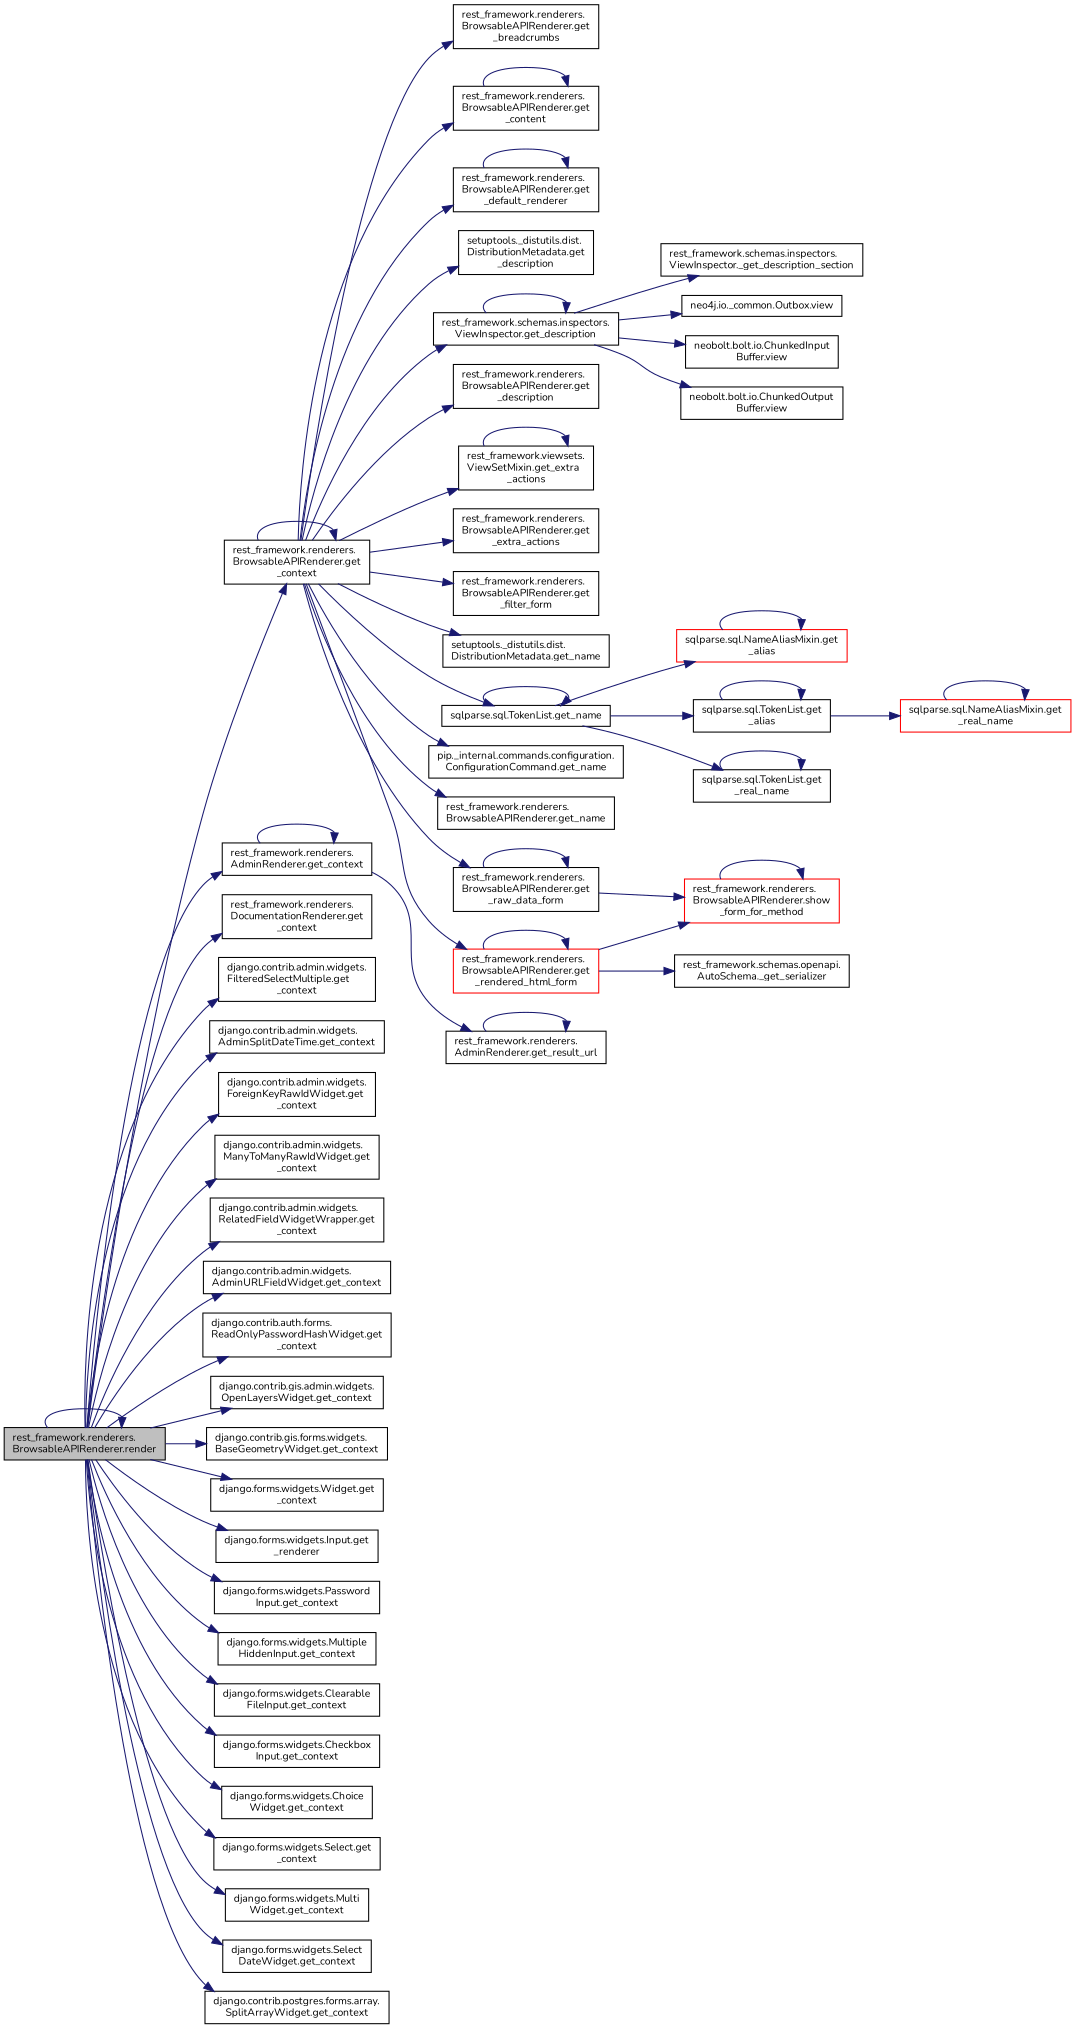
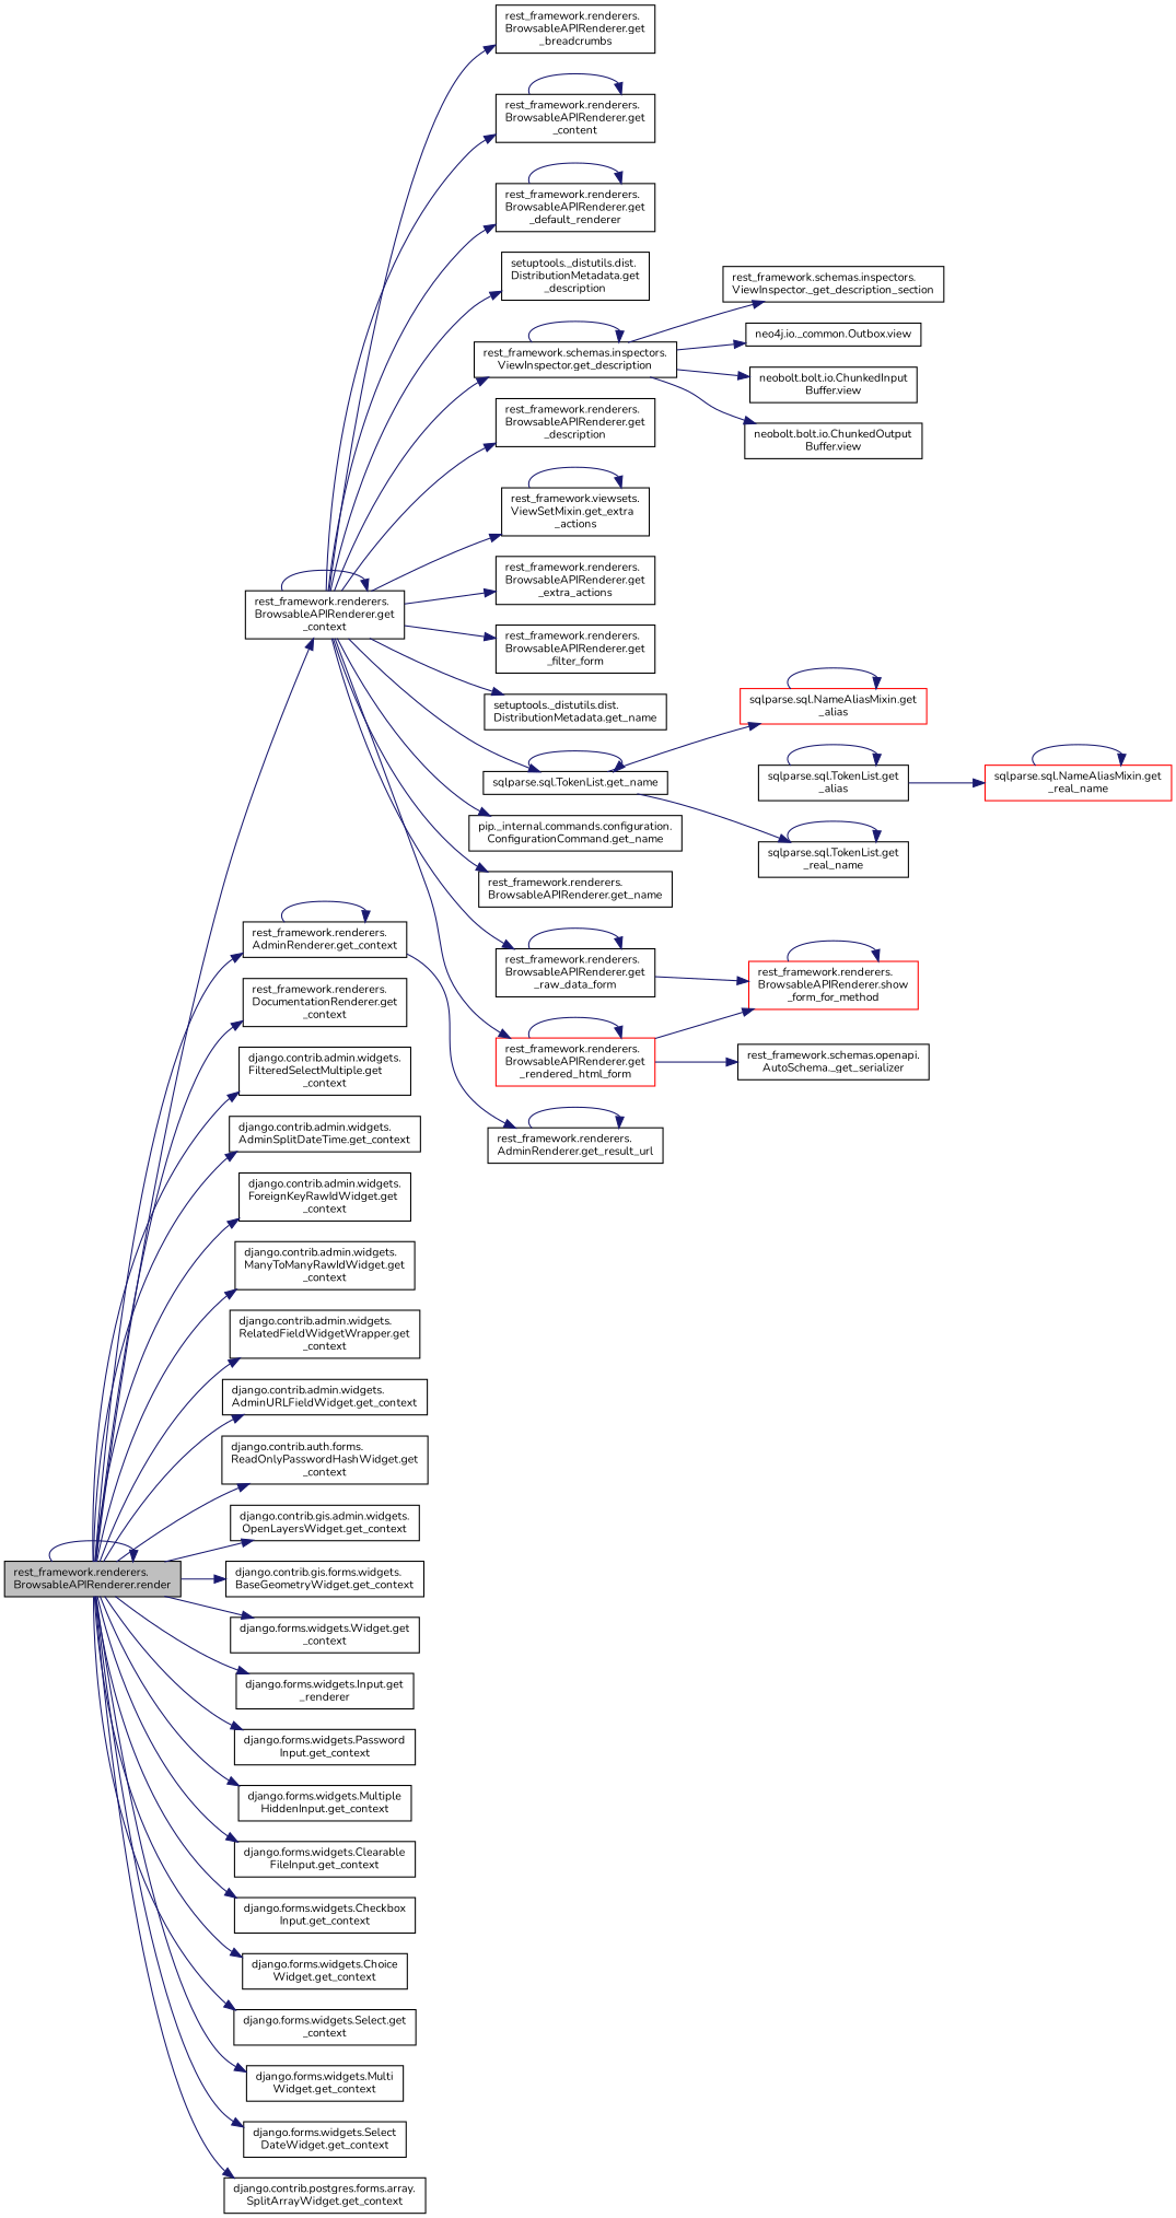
  digraph {
    fontname=Nunito
    rankdir=LR
    node [color=black fillcolor=white fontname=Nunito fontsize=10 shape=record style=filled]
    edge [color=midnightblue fontname=Nunito fontsize=10 labelfontname=Helvetica labelfontsize=10 style=solid]
    n1 [fillcolor=grey75 fontcolor=black height=0.2 label="rest_framework.renderers.\lBrowsableAPIRenderer.render" width=0.4]
    n2 [height=0.2 label="rest_framework.renderers.\lBrowsableAPIRenderer.get\l_context" width=0.4]
    n3 [height=0.2 label="rest_framework.renderers.\lAdminRenderer.get_context" width=0.4]
    n4 [height=0.2 label="rest_framework.renderers.\lDocumentationRenderer.get\l_context" width=0.4]
    n5 [height=0.2 label="django.contrib.admin.widgets.\lFilteredSelectMultiple.get\l_context" width=0.4]
    n6 [height=0.2 label="django.contrib.admin.widgets.\lAdminSplitDateTime.get_context" width=0.4]
    n7 [height=0.2 label="django.contrib.admin.widgets.\lForeignKeyRawIdWidget.get\l_context" width=0.4]
    n8 [height=0.2 label="django.contrib.admin.widgets.\lManyToManyRawIdWidget.get\l_context" width=0.4]
    n9 [height=0.2 label="django.contrib.admin.widgets.\lRelatedFieldWidgetWrapper.get\l_context" width=0.4]
    n10 [height=0.2 label="django.contrib.admin.widgets.\lAdminURLFieldWidget.get_context" width=0.4]
    n11 [height=0.2 label="django.contrib.auth.forms.\lReadOnlyPasswordHashWidget.get\l_context" width=0.4]
    n12 [height=0.2 label="django.contrib.gis.admin.widgets.\lOpenLayersWidget.get_context" width=0.4]
    n13 [height=0.2 label="django.contrib.gis.forms.widgets.\lBaseGeometryWidget.get_context" width=0.4]
    n14 [height=0.2 label="django.forms.widgets.Widget.get\l_context" width=0.4]
    n15 [height=0.2 label="django.forms.widgets.Input.get\l_renderer" width=0.4]
    n16 [height=0.2 label="django.forms.widgets.Password\lInput.get_context" width=0.4]
    n17 [height=0.2 label="django.forms.widgets.Multiple\lHiddenInput.get_context" width=0.4]
    n18 [height=0.2 label="django.forms.widgets.Clearable\lFileInput.get_context" width=0.4]
    n19 [height=0.2 label="django.forms.widgets.Checkbox\lInput.get_context" width=0.4]
    n20 [height=0.2 label="django.forms.widgets.Choice\lWidget.get_context" width=0.4]
    n21 [height=0.2 label="django.forms.widgets.Select.get\l_context" width=0.4]
    n22 [height=0.2 label="django.forms.widgets.Multi\lWidget.get_context" width=0.4]
    n23 [height=0.2 label="django.forms.widgets.Select\lDateWidget.get_context" width=0.4]
    n24 [height=0.2 label="django.contrib.postgres.forms.array.\lSplitArrayWidget.get_context" width=0.4]
    n25 [height=0.2 label="rest_framework.renderers.\lBrowsableAPIRenderer.get\l_breadcrumbs" width=0.4]
    n26 [height=0.2 label="rest_framework.renderers.\lBrowsableAPIRenderer.get\l_content" width=0.4]
    n27 [height=0.2 label="rest_framework.renderers.\lBrowsableAPIRenderer.get\l_default_renderer" width=0.4]
    n28 [height=0.2 label="setuptools._distutils.dist.\lDistributionMetadata.get\l_description" width=0.4]
    n29 [height=0.2 label="rest_framework.schemas.inspectors.\lViewInspector.get_description" width=0.4]
    n30 [height=0.2 label="rest_framework.renderers.\lBrowsableAPIRenderer.get\l_description" width=0.4]
    n31 [height=0.2 label="rest_framework.viewsets.\lViewSetMixin.get_extra\l_actions" width=0.4]
    n32 [height=0.2 label="rest_framework.renderers.\lBrowsableAPIRenderer.get\l_extra_actions" width=0.4]
    n33 [height=0.2 label="rest_framework.renderers.\lBrowsableAPIRenderer.get\l_filter_form" width=0.4]
    n34 [height=0.2 label="setuptools._distutils.dist.\lDistributionMetadata.get_name" width=0.4]
    n35 [height=0.2 label="sqlparse.sql.TokenList.get_name" width=0.4]
    n36 [height=0.2 label="pip._internal.commands.configuration.\lConfigurationCommand.get_name" width=0.4]
    n37 [height=0.2 label="rest_framework.renderers.\lBrowsableAPIRenderer.get_name" width=0.4]
    n38 [height=0.2 label="rest_framework.renderers.\lBrowsableAPIRenderer.get\l_raw_data_form" width=0.4]
    n39 [color=red height=0.2 label="rest_framework.renderers.\lBrowsableAPIRenderer.get\l_rendered_html_form" width=0.4]
    n40 [height=0.2 label="rest_framework.renderers.\lAdminRenderer.get_result_url" width=0.4]
    n41 [height=0.2 label="rest_framework.schemas.inspectors.\lViewInspector._get_description_section" width=0.4]
    n42 [height=0.2 label="neo4j.io._common.Outbox.view" width=0.4]
    n43 [height=0.2 label="neobolt.bolt.io.ChunkedInput\lBuffer.view" width=0.4]
    n44 [height=0.2 label="neobolt.bolt.io.ChunkedOutput\lBuffer.view" width=0.4]
    n45 [color=red height=0.2 label="sqlparse.sql.NameAliasMixin.get\l_alias" width=0.4]
    n46 [height=0.2 label="sqlparse.sql.TokenList.get\l_alias" width=0.4]
    n47 [height=0.2 label="sqlparse.sql.TokenList.get\l_real_name" width=0.4]
    n48 [color=red height=0.2 label="rest_framework.renderers.\lBrowsableAPIRenderer.show\l_form_for_method" width=0.4]
    n49 [height=0.2 label="rest_framework.schemas.openapi.\lAutoSchema._get_serializer" width=0.4]
    n50 [color=red height=0.2 label="sqlparse.sql.NameAliasMixin.get\l_real_name" width=0.4]
    n1 -> n1
    n1 -> n2
    n1 -> n3
    n1 -> n4
    n1 -> n5
    n1 -> n6
    n1 -> n7
    n1 -> n8
    n1 -> n9
    n1 -> n10
    n1 -> n11
    n1 -> n12
    n1 -> n13
    n1 -> n14
    n1 -> n15
    n1 -> n16
    n1 -> n17
    n1 -> n18
    n1 -> n19
    n1 -> n20
    n1 -> n21
    n1 -> n22
    n1 -> n23
    n1 -> n24
    n2 -> n2
    n2 -> n25
    n2 -> n26
    n2 -> n27
    n2 -> n28
    n2 -> n29
    n2 -> n30
    n2 -> n31
    n2 -> n32
    n2 -> n33
    n2 -> n34
    n2 -> n35
    n2 -> n36
    n2 -> n37
    n2 -> n38
    n2 -> n39
    n3 -> n3
    n3 -> n40
    n26 -> n26
    n27 -> n27
    n29 -> n29
    n29 -> n41
    n29 -> n42
    n29 -> n43
    n29 -> n44
    n31 -> n31
    n35 -> n35
    n35 -> n45
-   n35 -> n46
    n35 -> n47
    n38 -> n38
    n38 -> n48
    n39 -> n39
    n39 -> n48
    n39 -> n49
    n40 -> n40
    n45 -> n45
    n46 -> n46
    n46 -> n50
    n47 -> n47
    n48 -> n48
    n50 -> n50
  }
